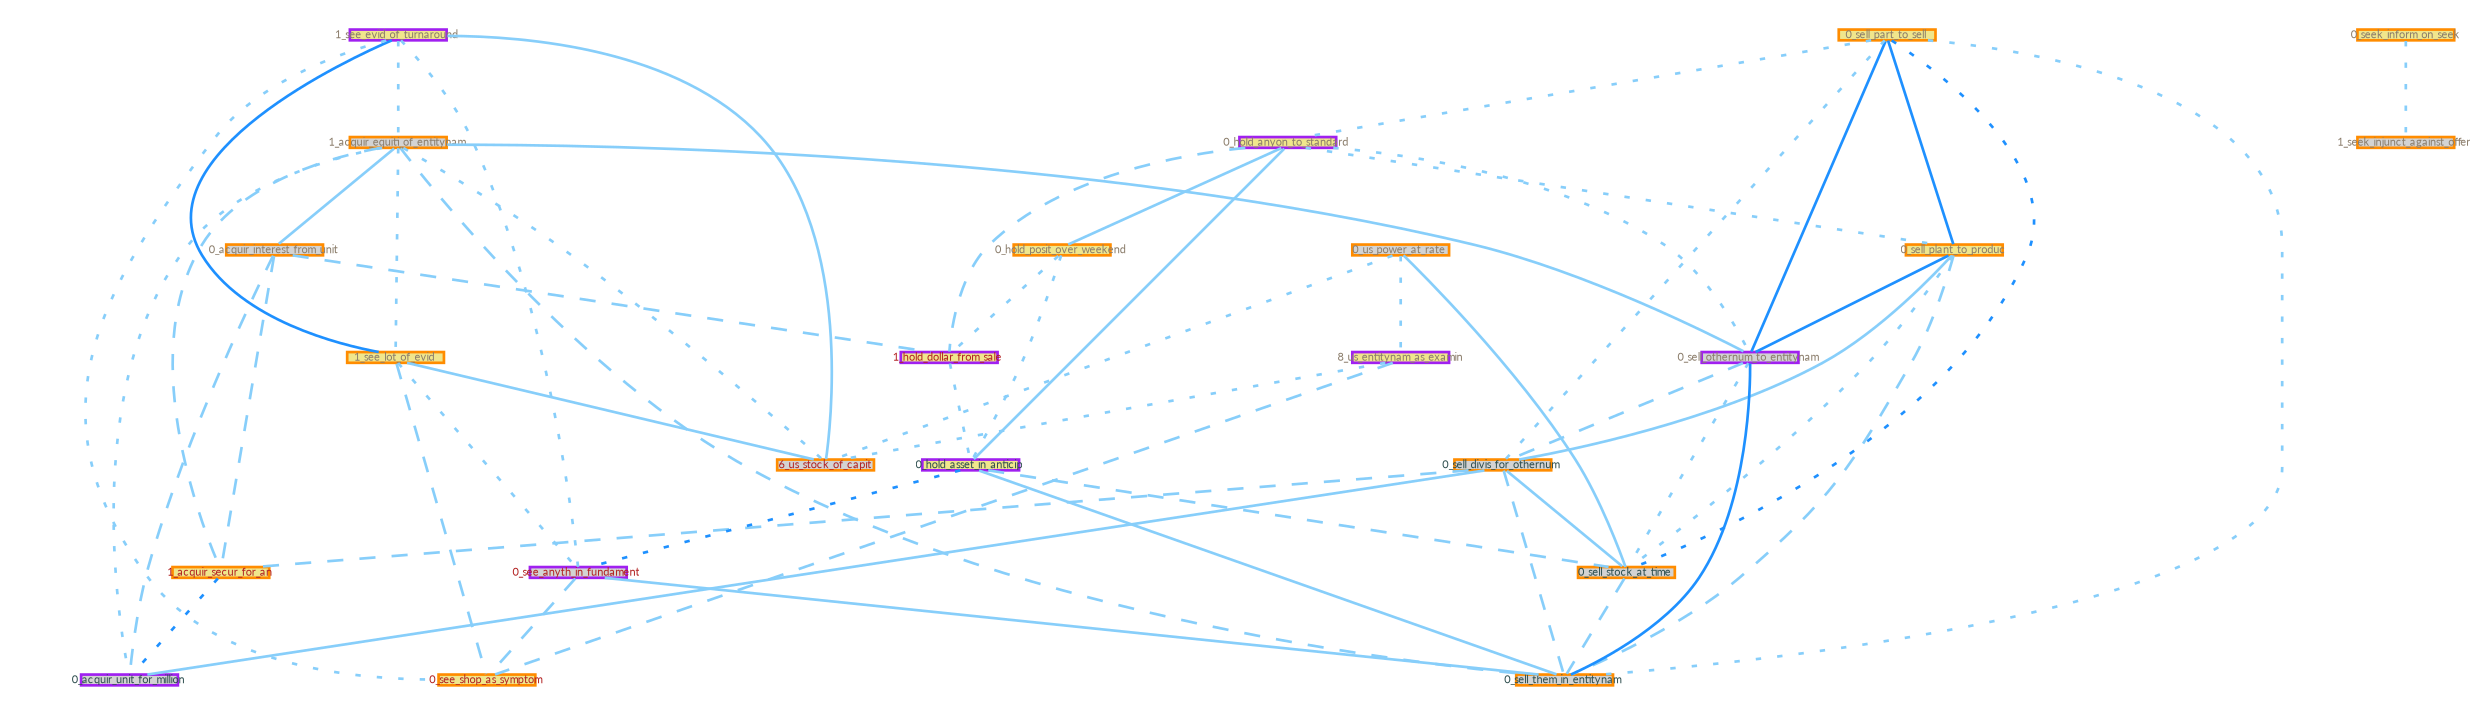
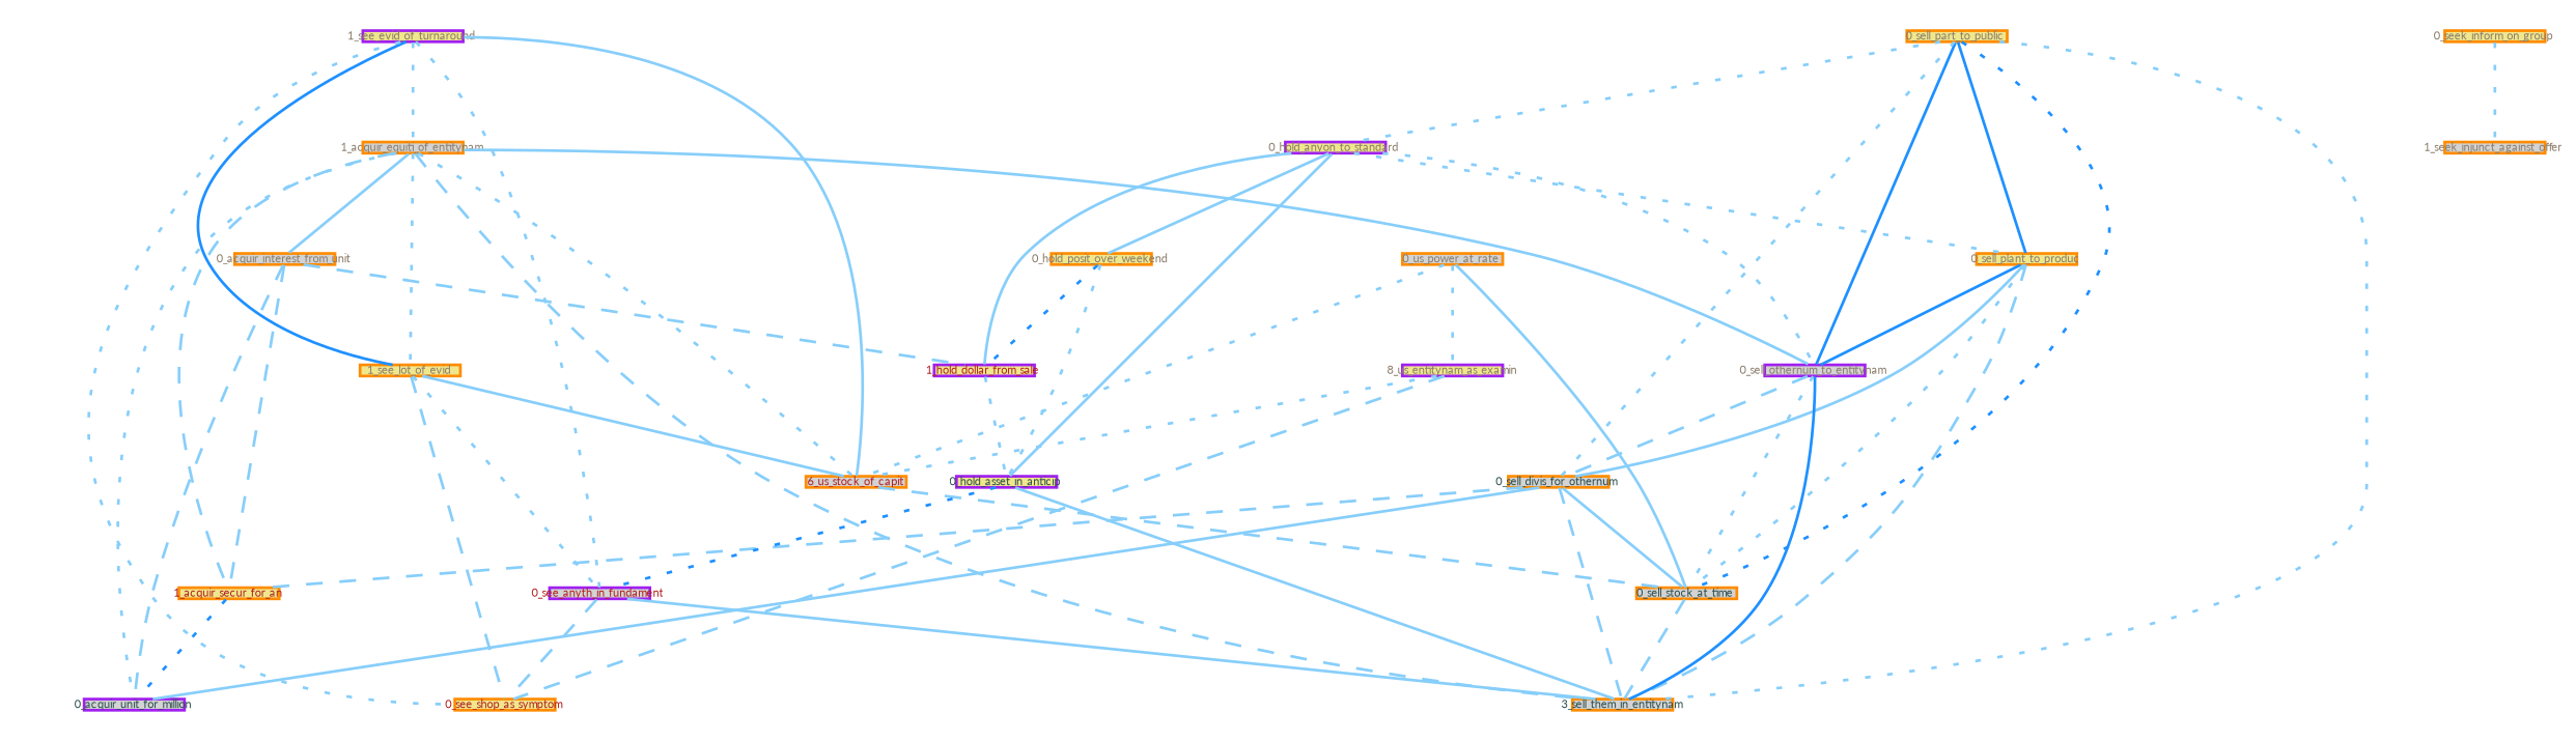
  graph {
    fontname=Lato
    node [color=darkorange fillcolor=khaki fixedsize=true fontcolor="#8b7d6b" fontname=Lato fontsize=4 shape=polygon style=filled]
    edge [color="#87cefa" fontname=Lato style=dotted w=1]
-   "0_sell_part_to_public " [height=.06 width=.5 label="0_sell_part_to_sell"]
+   "0_sell_part_to_public " [height=.06 width=.5]
    "0_hold_anyon_to_standard " [color=purple height=.06 width=.5]
    "0_us_power_at_rate " [fillcolor=lightgrey height=.06 width=.5]
-   "0_seek_inform_on_group " [height=.06 width=.5 label="0_seek_inform_on_seek"]
+   "0_seek_inform_on_group " [height=.06 width=.5]
    "1_see_evid_of_turnaround " [color=purple height=.06 width=.5]
    "0_hold_posit_over_weekend " [height=.06 width=.5]
    "1_acquir_equiti_of_entitynam " [fillcolor=lightgrey height=.06 width=.5]
    "1_seek_injunct_against_offer " [fillcolor=lightgrey height=.06 width=.5]
    "0_sell_plant_to_produc " [height=.06 width=.5]
    n10 [color=purple height=.06 label="8_us_entitynam_as_examin" width=.5]
    "0_acquir_interest_from_unit " [fillcolor=lightgrey height=.06 width=.5]
    "0_sell_othernum_to_entitynam " [color=purple fillcolor=lightgrey height=.06 width=.5]
    "1_see_lot_of_evid " [height=.06 width=.5]
    "1_acquir_secur_for_an " [fontcolor="#b22222" height=.06 width=.5]
    n15 [fillcolor=lightgrey fontcolor="#b22222" height=.06 label="6_us_stock_of_capit" width=.5]
    "1_hold_dollar_from_sale " [color=purple fontcolor="#b22222" height=.06 width=.5]
    "0_see_anyth_in_fundament " [color=purple fillcolor=lightgrey fontcolor="#b22222" height=.06 width=.5]
    "0_see_shop_as_symptom " [fontcolor="#b22222" height=.06 width=.5]
    "0_sell_divis_for_othernum " [fillcolor=lightgrey fontcolor="#2f4f4f" height=.06 width=.5]
    "0_sell_stock_at_time " [fillcolor=lightgrey fontcolor="#2f4f4f" height=.06 width=.5]
-   "0_sell_them_in_entitynam " [fillcolor=lightgrey fontcolor="#2f4f4f" height=.06 width=.5]
+   "0_sell_them_in_entitynam " [fillcolor=lightgrey fontcolor="#2f4f4f" height=.06 width=.5 label="3_sell_them_in_entitynam"]
    "0_hold_asset_in_anticip " [color=purple fontcolor="#2f4f4f" height=.06 width=.5]
    "0_acquir_unit_for_million " [color=purple fillcolor=lightgrey fontcolor="#2f4f4f" height=.06 width=.5]
    subgraph sub_1 {
      "0_sell_part_to_public "
      "0_hold_anyon_to_standard "
      "0_us_power_at_rate "
      "0_seek_inform_on_group "
      "1_see_evid_of_turnaround "
      "0_hold_posit_over_weekend "
      "1_acquir_equiti_of_entitynam "
      "1_seek_injunct_against_offer "
      "0_sell_plant_to_produc "
      n10
      "0_acquir_interest_from_unit "
      "0_sell_othernum_to_entitynam "
      "1_see_lot_of_evid "
    }
    subgraph sub_2 {
      "1_acquir_secur_for_an "
      n15
      "1_hold_dollar_from_sale "
      "0_see_anyth_in_fundament "
      "0_see_shop_as_symptom "
    }
    "0_sell_part_to_public " -- "0_hold_anyon_to_standard "
    "0_sell_part_to_public " -- "0_sell_plant_to_produc " [color="#1e90ff" style=solid w=2]
    "0_sell_part_to_public " -- "0_sell_othernum_to_entitynam " [color="#1e90ff" style=solid w=2]
    "0_sell_part_to_public " -- "0_sell_divis_for_othernum "
    "0_sell_part_to_public " -- "0_sell_stock_at_time " [color="#1e90ff"]
    "0_sell_part_to_public " -- "0_sell_them_in_entitynam "
    "0_hold_anyon_to_standard " -- "0_hold_posit_over_weekend " [style=solid]
    "0_hold_anyon_to_standard " -- "0_sell_plant_to_produc "
    "0_hold_anyon_to_standard " -- "0_sell_othernum_to_entitynam "
-   "0_hold_anyon_to_standard " -- "1_hold_dollar_from_sale " [style=dashed]
+   "0_hold_anyon_to_standard " -- "1_hold_dollar_from_sale " [style=solid]
    "0_hold_anyon_to_standard " -- "0_hold_asset_in_anticip " [style=solid]
    "0_us_power_at_rate " -- n10
    "0_us_power_at_rate " -- n15
    "0_us_power_at_rate " -- "0_sell_stock_at_time " [style=solid]
    "0_seek_inform_on_group " -- "1_seek_injunct_against_offer "
    "1_see_evid_of_turnaround " -- "1_acquir_equiti_of_entitynam "
    "1_see_evid_of_turnaround " -- "1_see_lot_of_evid " [color="#1e90ff" style=solid w=2]
    "1_see_evid_of_turnaround " -- n15 [style=solid]
    "1_see_evid_of_turnaround " -- "0_see_anyth_in_fundament "
    "1_see_evid_of_turnaround " -- "0_see_shop_as_symptom "
-   "0_hold_posit_over_weekend " -- "1_hold_dollar_from_sale "
+   "0_hold_posit_over_weekend " -- "1_hold_dollar_from_sale " [color="#1e90ff"]
    "0_hold_posit_over_weekend " -- "0_hold_asset_in_anticip "
    "1_acquir_equiti_of_entitynam " -- "0_acquir_interest_from_unit " [style=solid]
    "1_acquir_equiti_of_entitynam " -- "0_sell_othernum_to_entitynam " [style=solid]
    "1_acquir_equiti_of_entitynam " -- "1_see_lot_of_evid "
    "1_acquir_equiti_of_entitynam " -- "1_acquir_secur_for_an " [style=dashed]
    "1_acquir_equiti_of_entitynam " -- n15
    "1_acquir_equiti_of_entitynam " -- "0_sell_them_in_entitynam " [style=dashed]
    "1_acquir_equiti_of_entitynam " -- "0_acquir_unit_for_million "
    "0_sell_plant_to_produc " -- "0_sell_othernum_to_entitynam " [color="#1e90ff" style=solid w=2]
    "0_sell_plant_to_produc " -- "0_sell_divis_for_othernum " [style=solid]
    "0_sell_plant_to_produc " -- "0_sell_stock_at_time "
    "0_sell_plant_to_produc " -- "0_sell_them_in_entitynam " [style=dashed]
    n10 -- n15
    n10 -- "0_see_shop_as_symptom " [style=dashed]
    "0_acquir_interest_from_unit " -- "1_acquir_secur_for_an " [style=dashed]
    "0_acquir_interest_from_unit " -- "1_hold_dollar_from_sale " [style=dashed]
    "0_acquir_interest_from_unit " -- "0_acquir_unit_for_million " [style=dashed]
    "0_sell_othernum_to_entitynam " -- "0_sell_divis_for_othernum " [style=dashed]
    "0_sell_othernum_to_entitynam " -- "0_sell_stock_at_time "
    "0_sell_othernum_to_entitynam " -- "0_sell_them_in_entitynam " [color="#1e90ff" style=solid w=2]
    "1_see_lot_of_evid " -- n15 [style=solid]
    "1_see_lot_of_evid " -- "0_see_anyth_in_fundament "
    "1_see_lot_of_evid " -- "0_see_shop_as_symptom " [style=dashed]
    "1_acquir_secur_for_an " -- "0_acquir_unit_for_million " [color="#1e90ff" w=2]
-   "0_hold_asset_in_anticip " -- "0_sell_stock_at_time " [style=dashed]
+   n15 -- "0_sell_stock_at_time " [style=dashed]
    "1_hold_dollar_from_sale " -- "0_hold_asset_in_anticip "
    "0_see_anyth_in_fundament " -- "0_see_shop_as_symptom " [style=dashed]
    "0_see_anyth_in_fundament " -- "0_sell_them_in_entitynam " [style=solid]
    "0_sell_divis_for_othernum " -- "1_acquir_secur_for_an " [style=dashed]
    "0_sell_divis_for_othernum " -- "0_sell_stock_at_time " [style=solid]
    "0_sell_divis_for_othernum " -- "0_sell_them_in_entitynam " [style=dashed]
    "0_sell_divis_for_othernum " -- "0_acquir_unit_for_million " [style=solid]
    "0_sell_stock_at_time " -- "0_sell_them_in_entitynam " [style=dashed]
    "0_hold_asset_in_anticip " -- "0_see_anyth_in_fundament " [color="#1e90ff"]
    "0_hold_asset_in_anticip " -- "0_sell_them_in_entitynam " [style=solid]
  }
